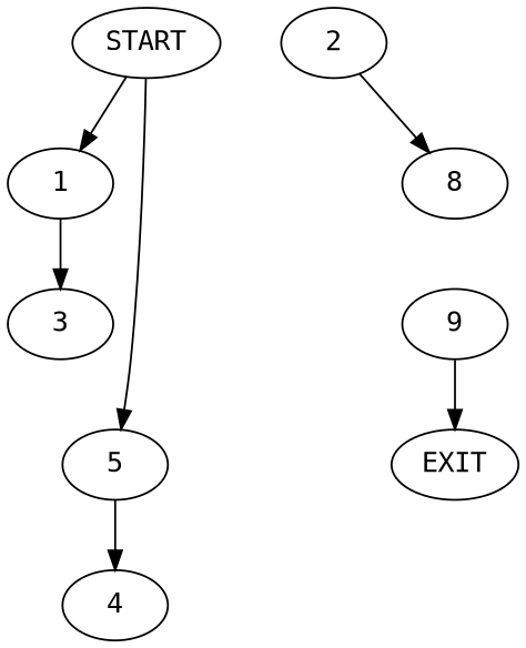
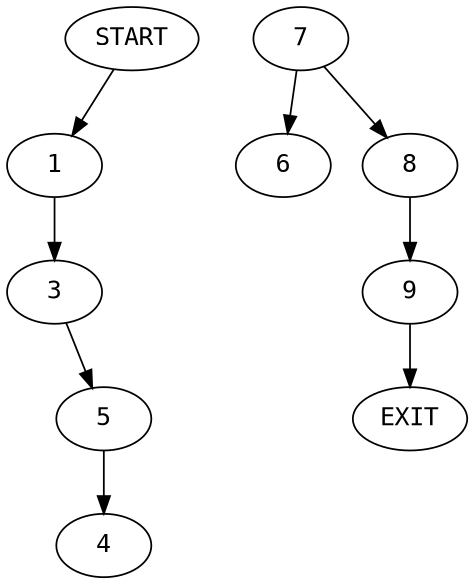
  digraph {
    fontname="DejaVu Sans Mono"
    node [fontname="DejaVu Sans Mono"]
    edge [fontname="DejaVu Sans Mono"]
    n1 [label=START]
    1
    3
    n4 [label=EXIT]
    5
    4
-   7 [label=2]
+   7
+   6
    8
    9
    n1 -> 1
    1 -> 3
-   n1 -> 5
+   3 -> 5
    5 -> 4
+   7 -> 6
    7 -> 8
+   8 -> 9
    9 -> n4
  }
